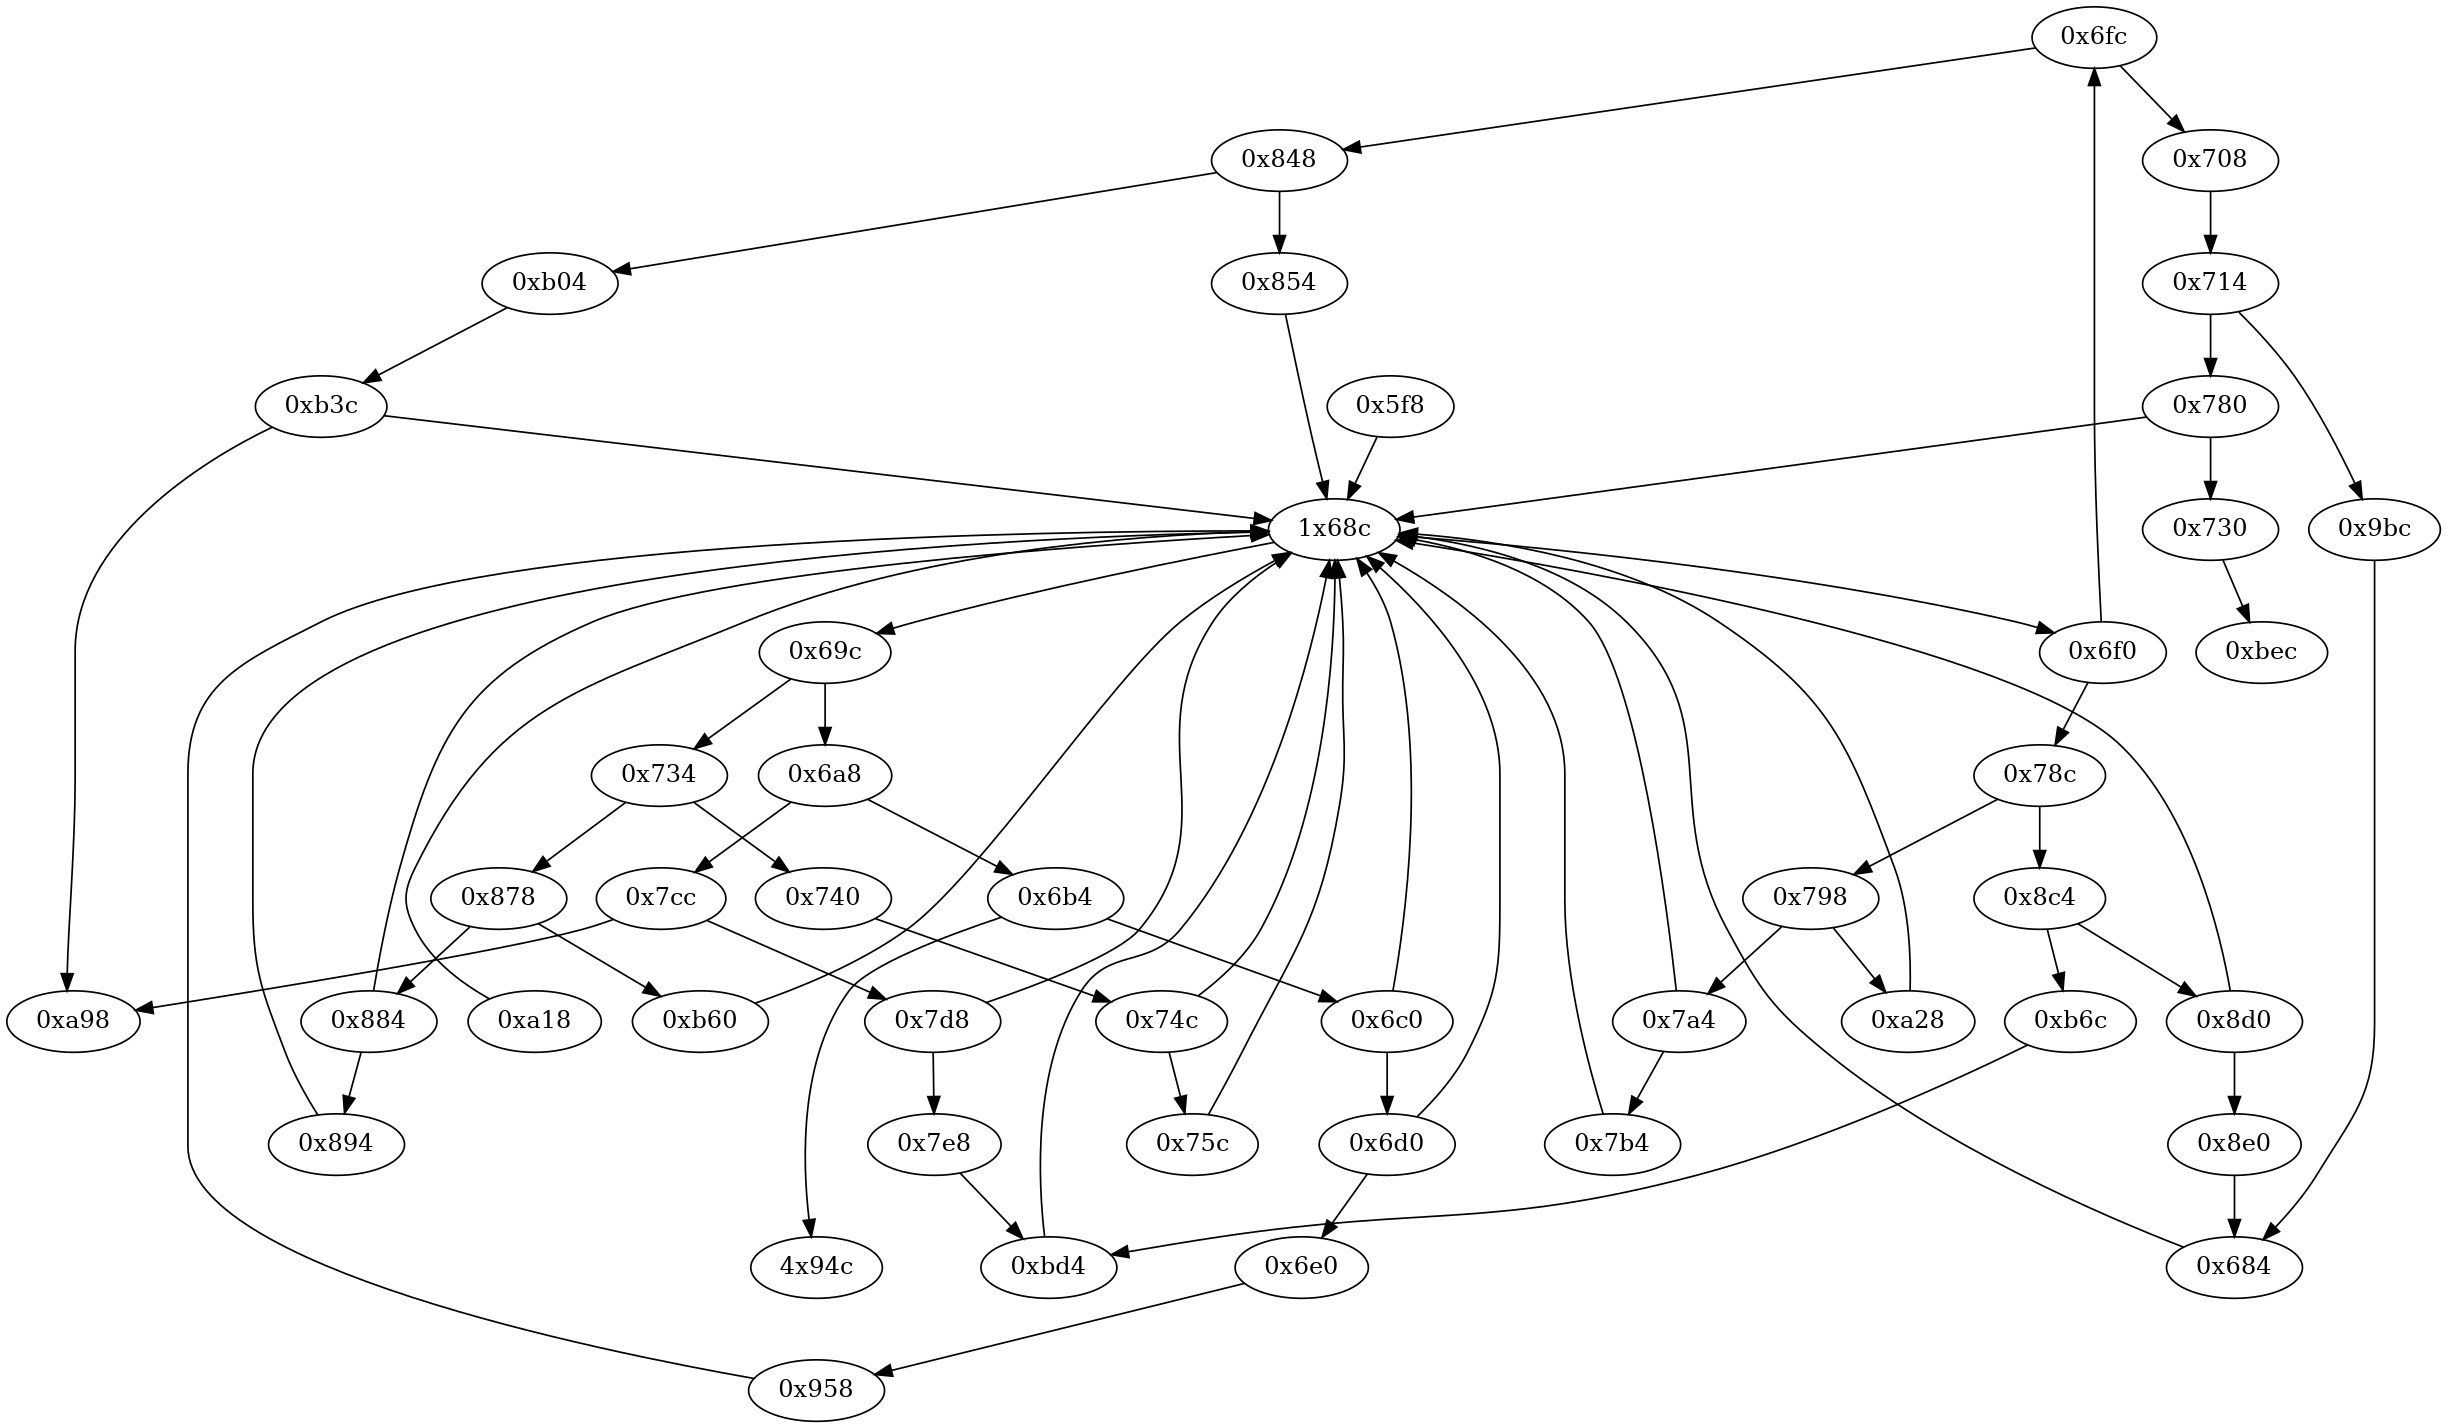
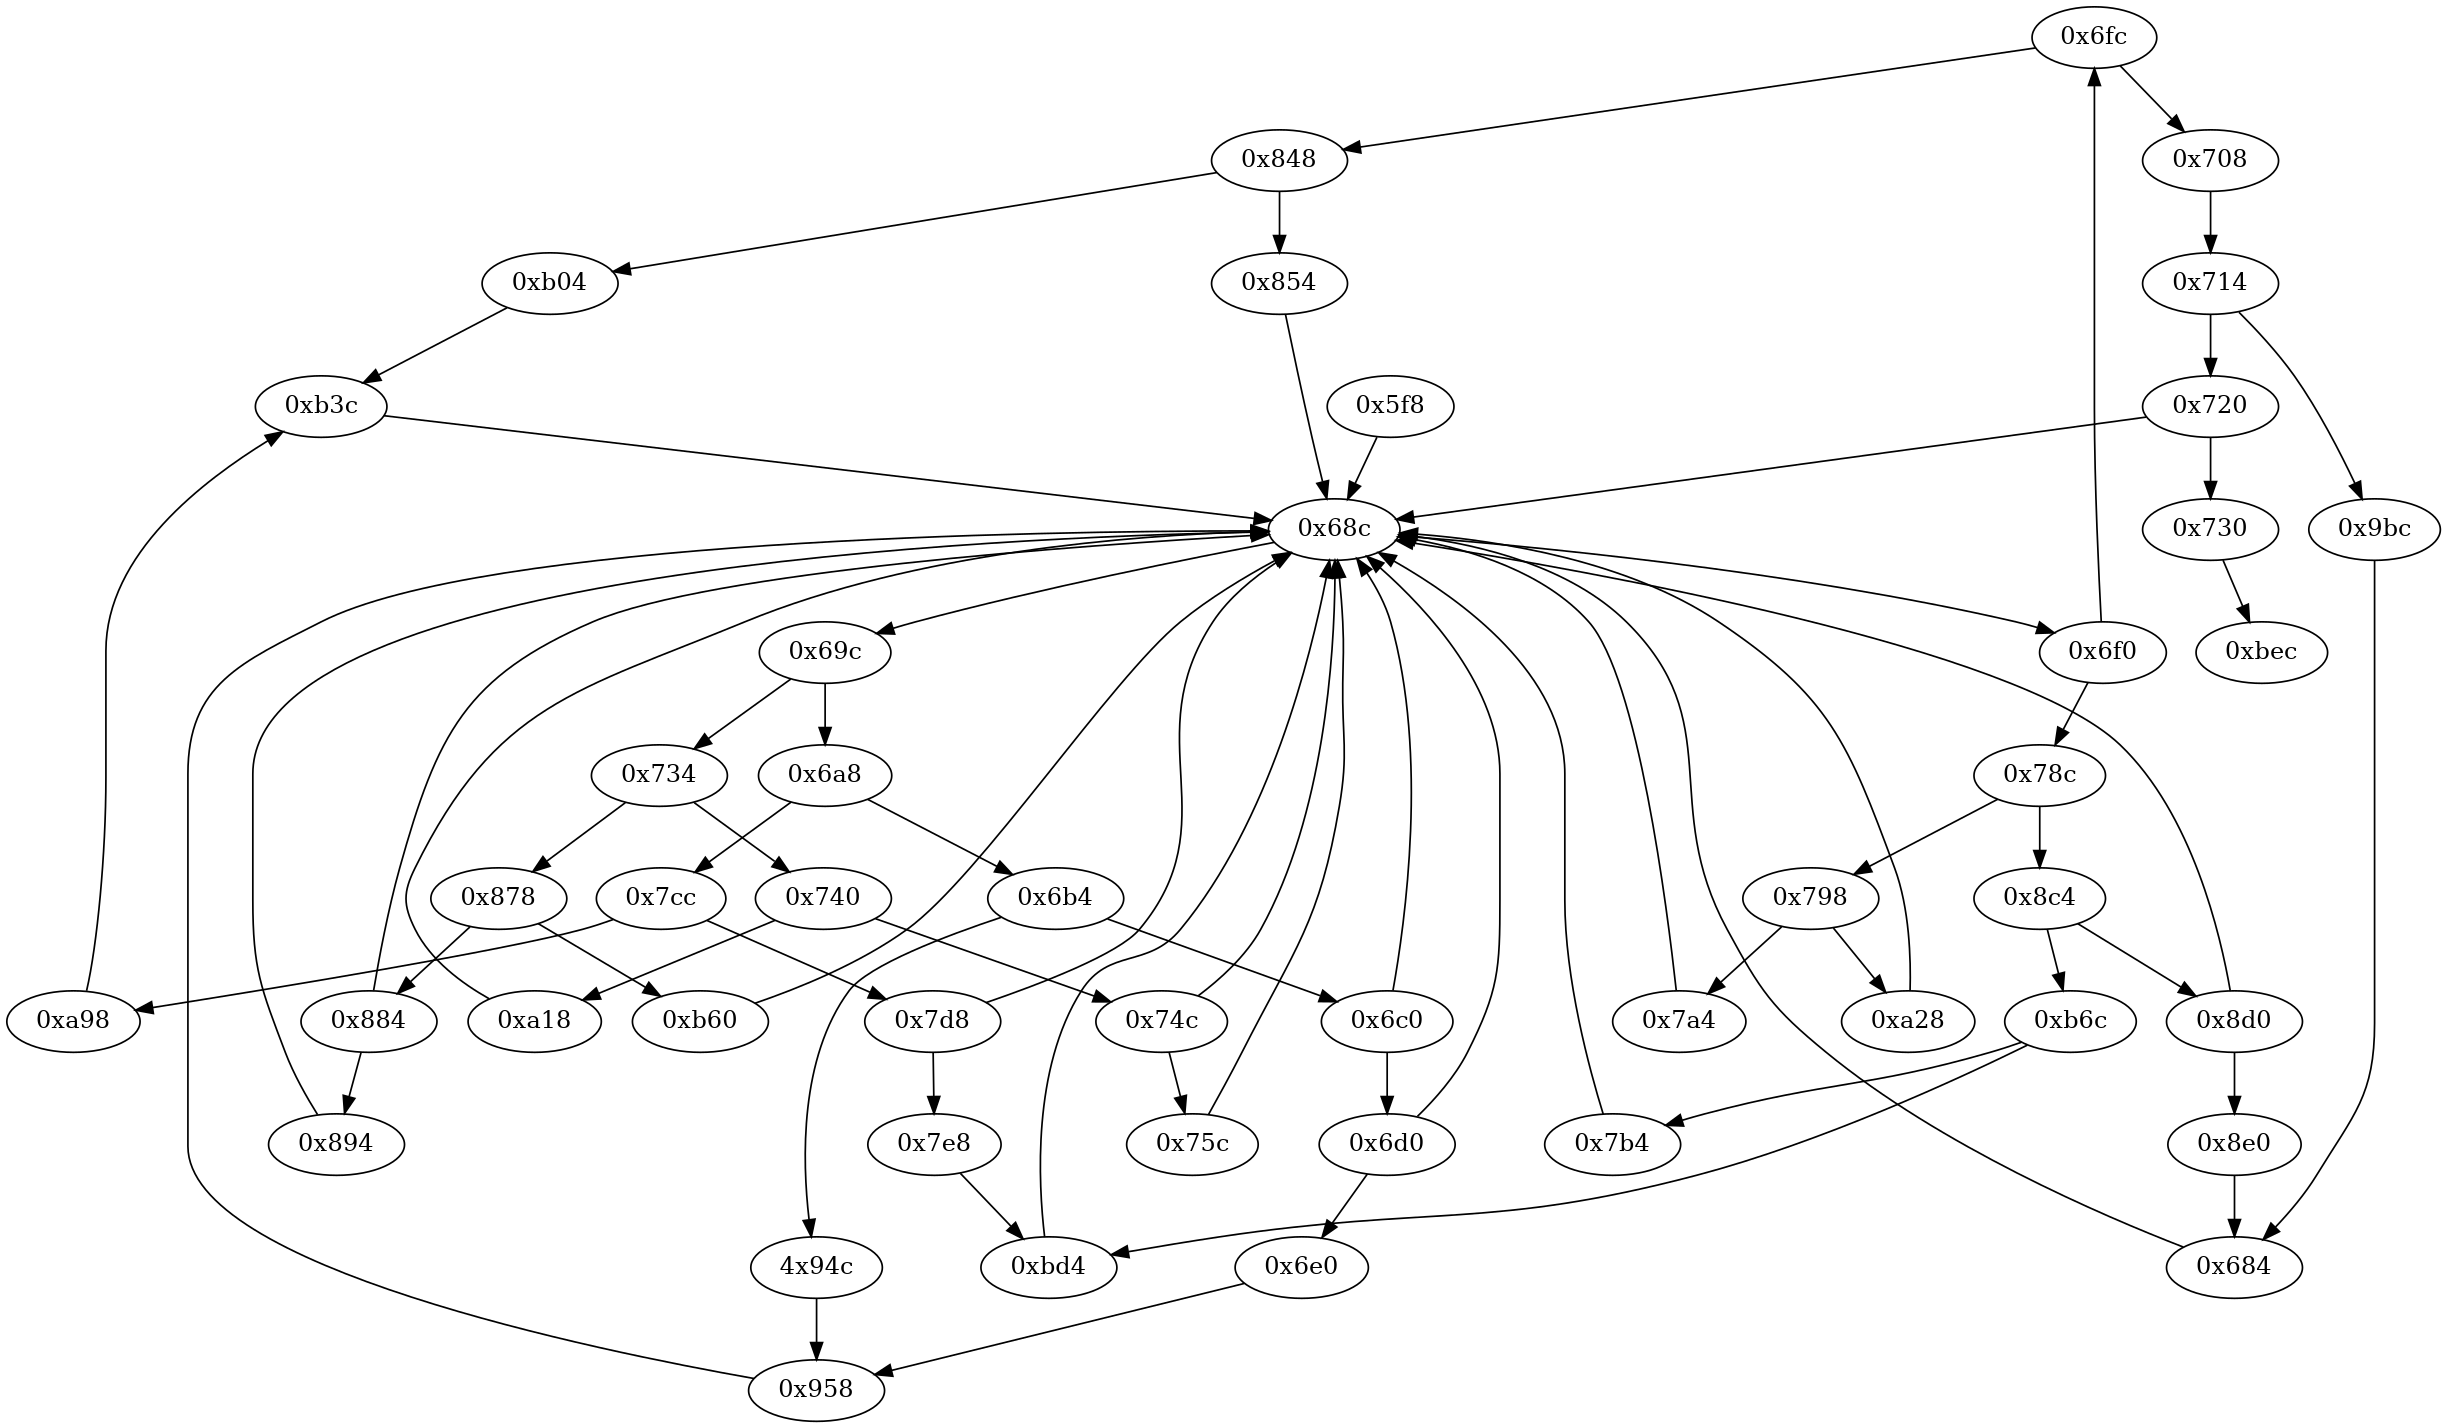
  strict digraph {
    node [opcode="[u'ldr', u'cmp', u'b']"]
    "0x6fc"
    "0x848"
    "0x708"
    "0xb04" [opcode="[u'ldr', u'ldr', u'ldr', u'rsb', u'mvn', u'mul', u'eor', u'and', u'ldr', u'ldr', u'mov', u'mov', u'cmp', u'mov']"]
    "0x854" [opcode="[u'ldr', u'cmp', u'mov', u'b']"]
    "0x714"
    "0xb3c" [opcode="[u'cmp', u'mov', u'mov', u'cmp', u'mov', u'mov', u'teq', u'mov', u'b']"]
-   "0x68c" [opcode="[u'mov', u'ldr', u'cmp', u'b']" label="1x68c"]
+   "0x68c" [opcode="[u'mov', u'ldr', u'cmp', u'b']"]
    "0x9bc" [opcode="[u'ldr', u'mov', u'ldr', u'ldr', u'add', u'sub', u'sub', u'mul', u'mov', u'eor', u'and', u'ldr', u'mov', u'ldr', u'cmp', u'mov', u'teq', u'mov', u'mov', u'cmp', u'mov', u'mov', u'b']"]
-   "0x720" [opcode="[u'ldr', u'cmp', u'mov', u'b']" label="0x780"]
+   "0x720" [opcode="[u'ldr', u'cmp', u'mov', u'b']"]
    "0x684" [opcode="[u'cmp', u'mov']"]
    "0x69c"
    "0x6f0"
    "0x6a8"
    "0x734"
    "0x78c"
    "0xbd4" [opcode="[u'mov', u'cmn', u'mov', u'cmp', u'mov', u'b']"]
    "0x884" [opcode="[u'ldr', u'cmp', u'mov', u'b']"]
    "0x878"
    "0xb60" [opcode="[u'ldr', u'mov', u'b']"]
    "0x894" [opcode="[u'ldr', u'ldr', u'add', u'str', u'ldr', u'ldr', u'add', u'add', u'sub', u'str', u'ldr', u'b']"]
    "0x7a4" [opcode="[u'ldr', u'cmp', u'mov', u'b']"]
    "0x7b4" [opcode="[u'mov', u'str', u'ldr', u'str', u'ldr', u'b']"]
    "0xa28" [opcode="[u'ldr', u'str', u'ldr', u'str', u'ldr', u'ldr', u'ldr', u'sub', u'sub', u'add', u'mul', u'mvn', u'ldr', u'orr', u'mov', u'cmn', u'mov', u'ldr', u'cmp', u'mov', u'mov', u'mov', u'cmn', u'mov', u'mov', u'teq', u'mov', u'b']"]
    "0x8d0" [opcode="[u'ldr', u'cmp', u'mov', u'b']"]
    "0x8e0" [opcode="[u'ldr', u'mov', u'str', u'ldr', u'str', u'ldr', u'ldr', u'ldr', u'add', u'sub', u'sub', u'mul', u'mov', u'eor', u'and', u'ldr', u'mov', u'ldr', u'cmp', u'mov', u'teq', u'ldr', u'mov', u'cmp', u'mov', u'mov', u'b']"]
    "0x6e0" [opcode="[u'ldrb', u'ldr', u'ldr', u'b']"]
    "0x958" [opcode="[u'cmp', u'mov', u'b']"]
    "0x7cc"
    "0x6b4"
    "0x7d8" [opcode="[u'ldr', u'cmp', u'mov', u'b']"]
    "0xa98" [opcode="[u'ldr', u'ldr', u'str', u'ldr', u'ldr', u'ldrb', u'ldr', u'cmp', u'mov', u'mov', u'strb', u'ldr', u'ldr', u'ldr', u'sub', u'sub', u'add', u'mul', u'eor', u'and', u'ldr', u'ldr', u'mov', u'mov', u'cmp', u'mov', u'b']"]
    "0x6c0" [opcode="[u'ldr', u'cmp', u'mov', u'b']"]
    n34 [label="4x94c" opcode="[u'ldrb', u'ldr', u'ldr']"]
    "0x7e8" [opcode="[u'ldr', u'ldr', u'bl', u'ldr', u'mov', u'ldr', u'ldr', u'ldr', u'ldr', u'cmp', u'mov', u'add', u'sub', u'sub', u'mul', u'mvn', u'mov', u'orr', u'ldr', u'cmn', u'mov', u'teq', u'ldr', u'b']"]
    "0x6d0" [opcode="[u'ldr', u'cmp', u'mov', u'b']"]
    "0x740"
    "0x74c" [opcode="[u'ldr', u'cmp', u'mov', u'b']"]
    "0xa18" [opcode="[u'ldr', u'ldr', u'mov', u'b']"]
    "0x75c" [opcode="[u'ldr', u'ldr', u'add', u'str', u'ldr', u'ldr', u'add', u'add', u'sub', u'str', u'ldr', u'b']"]
    "0x730" [opcode="[u'b']"]
    "0xbec" [opcode="[u'mov', u'sub', u'pop']"]
    "0x798"
    "0xb6c" [opcode="[u'ldr', u'mov', u'ldr', u'ldrb', u'ldr', u'cmp', u'mov', u'mov', u'strb', u'ldr', u'ldr', u'ldr', u'ldr', u'cmp', u'mov', u'rsb', u'mvn', u'mul', u'mvn', u'mov', u'orr', u'ldr', u'cmn', u'mov', u'teq', u'ldr']"]
    "0x8c4"
    "0x5f8" [opcode="[u'push', u'add', u'sub', u'add', u'mvn', u'str', u'mov', u'str', u'ldr', u'str', u'ldr', u'ldr', u'ldr', u'str', u'ldr', u'str', u'ldr', u'ldr', u'str', u'ldr', u'ldr', u'ldr', u'ldr', u'add', u'str', u'ldr', u'str', u'add', u'str', u'str', u'str', u'mov', u'str', u'mov', u'b']"]
    "0x6fc" -> "0x848"
    "0x6fc" -> "0x708"
    "0x848" -> "0xb04"
    "0x848" -> "0x854"
    "0x708" -> "0x714"
    "0xb04" -> "0xb3c"
    "0x854" -> "0x68c"
    "0x714" -> "0x9bc"
    "0x714" -> "0x720"
    "0xb3c" -> "0x68c"
    "0x68c" -> "0x69c"
    "0x68c" -> "0x6f0"
    "0x9bc" -> "0x684"
    "0x720" -> "0x68c"
    "0x720" -> "0x730"
    "0x684" -> "0x68c"
    "0x69c" -> "0x6a8"
    "0x69c" -> "0x734"
    "0x6f0" -> "0x6fc"
    "0x6f0" -> "0x78c"
    "0x6a8" -> "0x7cc"
    "0x6a8" -> "0x6b4"
    "0x734" -> "0x878"
    "0x734" -> "0x740"
    "0x78c" -> "0x798"
    "0x78c" -> "0x8c4"
    "0xbd4" -> "0x68c"
    "0x884" -> "0x68c"
    "0x884" -> "0x894"
    "0x878" -> "0x884"
    "0x878" -> "0xb60"
    "0xb60" -> "0x68c"
    "0x894" -> "0x68c"
    "0x7a4" -> "0x68c"
-   "0x7a4" -> "0x7b4"
+   "0xb6c" -> "0x7b4"
    "0x7b4" -> "0x68c"
    "0xa28" -> "0x68c"
    "0x8d0" -> "0x68c"
    "0x8d0" -> "0x8e0"
    "0x8e0" -> "0x684"
    "0x6e0" -> "0x958"
    "0x958" -> "0x68c"
    "0x7cc" -> "0x7d8"
    "0x7cc" -> "0xa98"
    "0x6b4" -> "0x6c0"
    "0x6b4" -> n34
    "0x7d8" -> "0x68c"
    "0x7d8" -> "0x7e8"
-   "0xb3c" -> "0xa98"
+   "0xa98" -> "0xb3c"
    "0x6c0" -> "0x68c"
    "0x6c0" -> "0x6d0"
+   n34 -> "0x958"
    "0x7e8" -> "0xbd4"
    "0x6d0" -> "0x68c"
    "0x6d0" -> "0x6e0"
    "0x740" -> "0x74c"
+   "0x740" -> "0xa18"
    "0x74c" -> "0x68c"
    "0x74c" -> "0x75c"
    "0xa18" -> "0x68c"
    "0x75c" -> "0x68c"
    "0x730" -> "0xbec"
    "0x798" -> "0x7a4"
    "0x798" -> "0xa28"
    "0xb6c" -> "0xbd4"
    "0x8c4" -> "0x8d0"
    "0x8c4" -> "0xb6c"
    "0x5f8" -> "0x68c"
  }
